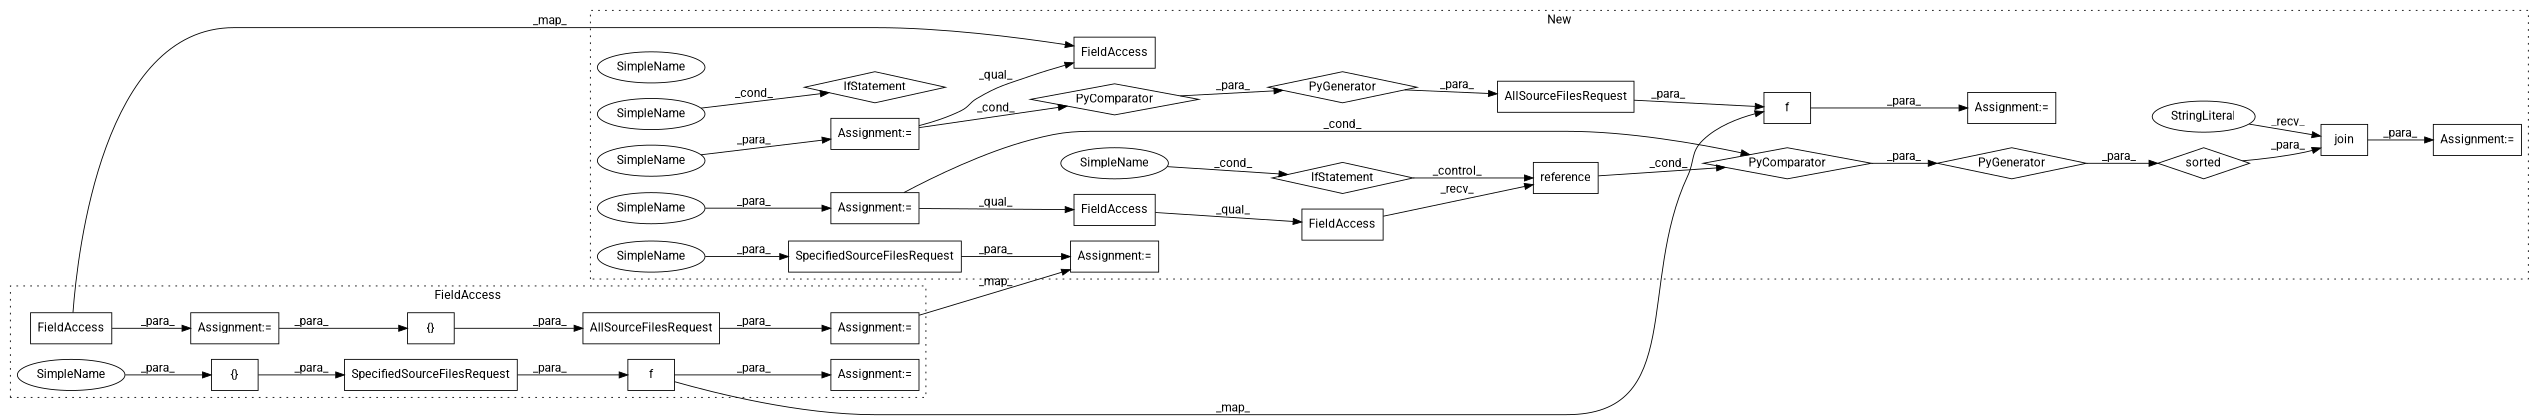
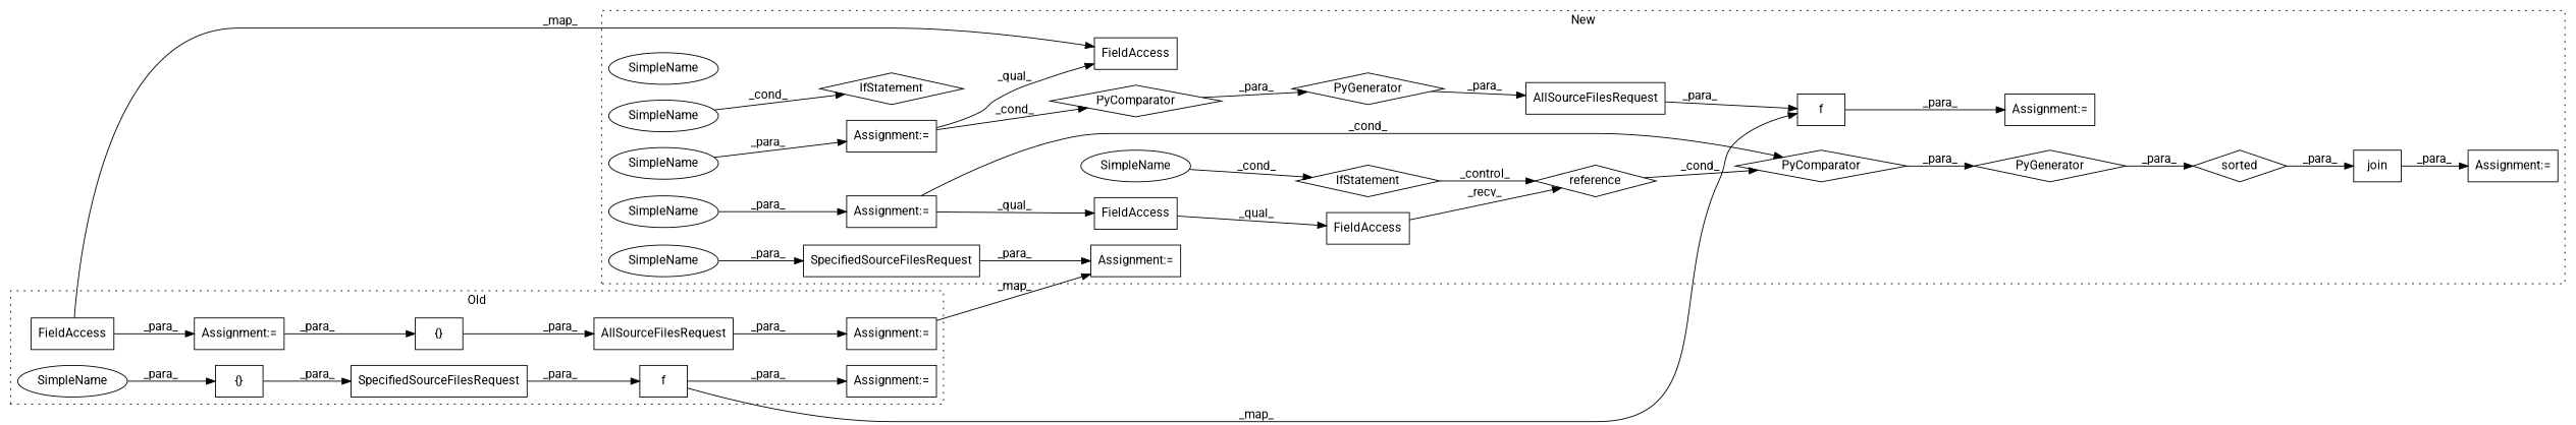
  digraph {
    fontname=Roboto
    rankdir=LR
    node [a=32 fontname=Roboto l=1 s=4004 shape=box]
    edge [fontname=Roboto]
    n1 [l="22,1" label=AllSourceFilesRequest s="3846,3886"]
    n2 [a=4 l="1,1" label="{}" s="3877,3885"]
    n3 [a=7 label="Assignment:=" s=3301]
    n4 [a=22 l=27 label=FieldAccess s=3302]
    n5 [a=4 l="1,1" label="{}" s="4123,4143"]
    n6 [a=7 label="Assignment:=" s=4066]
    n7 [l="28,1" label=SpecifiedSourceFilesRequest s="4086,4144"]
    n8 [l="2,1" label=f s="4084,4145"]
    n9 [a=7 label="Assignment:=" s=3826]
    n10 [a=42 l=19 label=SimpleName s=4124 shape=ellipse]
    n11 [l="28,1" label=SpecifiedSourceFilesRequest s="4262,4311"]
    n12 [a=7 l=55 label="Assignment:="]
    n13 [l="33,-3" label=AllSourceFilesRequest s="3880,4065"]
    n14 [a=113 l=55 label=PyComparator shape=diamond]
    n15 [a=107 l=152 label=PyGenerator s=3913 shape=diamond]
    n16 [a=7 label="Assignment:=" s=3860]
    n17 [a=7 l=55 label="Assignment:=" s=4668]
    n18 [a=107 l=166 label=PyGenerator s=4563 shape=diamond]
-   n19 [l=11 label=reference s=4599]
+   n19 [l=11 label=reference s=4599 shape=diamond]
    n20 [a=113 l=55 label=PyComparator s=4668 shape=diamond]
    n21 [l="16,-3" label=sorted s="4547,4729" shape=diamond]
    n22 [a=25 l=55 label=IfStatement s=4668 shape=diamond]
    n23 [a=42 l=5 label=SimpleName s=4718 shape=ellipse]
    n24 [a=22 l=35 label=FieldAccess s=4563]
    n25 [a=22 l=27 label=FieldAccess s=4563]
    n26 [a=25 l=55 label=IfStatement shape=diamond]
    n27 [l="5,1" label=join s="4542,4726"]
-   n28 [a=45 l=4 label=StringLiteral s=4537 shape=ellipse]
    n29 [a=7 label="Assignment:=" s=4536]
    n30 [a=22 l=27 label=FieldAccess s=3913]
    n31 [l="2,1" label=f s="3878,4062"]
    n32 [a=7 label="Assignment:=" s=4242]
    n33 [a=42 l=5 label=SimpleName s=4054 shape=ellipse]
    n34 [a=42 l=5 label=SimpleName s=4718 shape=ellipse]
    n35 [a=42 l=21 label=SimpleName s=4290 shape=ellipse]
    n36 [a=42 l=21 label=SimpleName s=4029 shape=ellipse]
    n37 [a=42 l=21 label=SimpleName s=4693 shape=ellipse]
    subgraph cluster_1 {
-     label=FieldAccess
+     label=Old
      style=dotted
      n1
      n2
      n3
      n4
      n5
      n6
      n7
      n8
      n9
      n10
    }
    subgraph cluster_2 {
      label=New
      style=dotted
      n11
      n12
      n13
      n14
      n15
      n16
      n17
      n18
      n19
      n20
      n21
      n22
      n23
      n24
      n25
      n26
      n27
-     n28
      n29
      n30
      n31
      n32
      n33
      n34
      n35
      n36
      n37
    }
    n1 -> n9 [label=_para_]
    n2 -> n1 [label=_para_]
    n3 -> n2 [label=_para_]
    n4 -> n3 [label=_para_]
    n4 -> n30 [label=_map_]
    n5 -> n7 [label=_para_]
    n7 -> n8 [label=_para_]
    n8 -> n6 [label=_para_]
    n8 -> n31 [label=_map_]
    n9 -> n32 [label=_map_]
    n10 -> n5 [label=_para_]
    n11 -> n32 [label=_para_]
    n12 -> n14 [label=_cond_]
    n12 -> n30 [label=_qual_]
    n13 -> n31 [label=_para_]
    n14 -> n15 [label=_para_]
    n15 -> n13 [label=_para_]
    n17 -> n20 [label=_cond_]
    n17 -> n25 [label=_qual_]
    n18 -> n21 [label=_para_]
    n19 -> n20 [label=_cond_]
    n20 -> n18 [label=_para_]
    n21 -> n27 [label=_para_]
    n22 -> n19 [label=_control_]
    n24 -> n19 [label=_recv_]
    n25 -> n24 [label=_qual_]
    n27 -> n29 [label=_para_]
-   n28 -> n27 [label=_recv_]
    n31 -> n16 [label=_para_]
    n33 -> n26 [label=_cond_]
    n34 -> n22 [label=_cond_]
    n35 -> n11 [label=_para_]
    n36 -> n12 [label=_para_]
    n37 -> n17 [label=_para_]
  }
